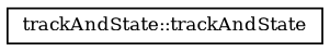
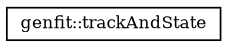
  digraph {
    rankdir=LR
    fontname="DejaVu Serif"
-   n1 [color=black fillcolor=white fontname="DejaVu Serif" fontsize=10 height=0.2 label="trackAndState::trackAndState" shape=record style=filled width=0.4]
+   n1 [color=black fillcolor=white fontname="DejaVu Serif" fontsize=10 height=0.2 label="genfit::trackAndState" shape=record style=filled width=0.4]
  }
